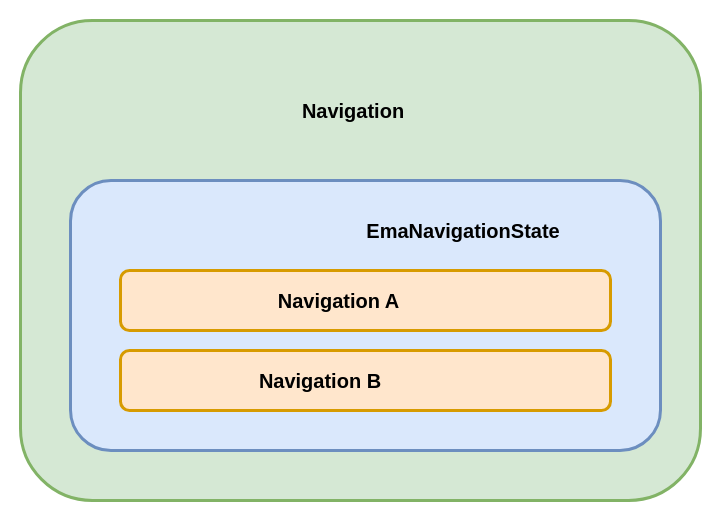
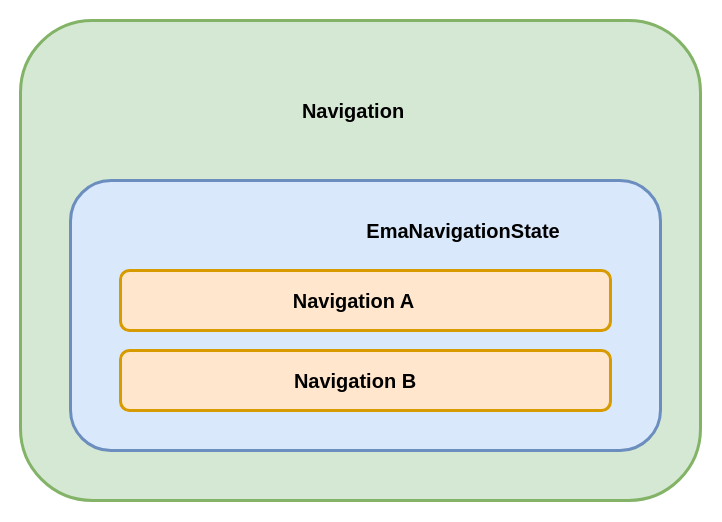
  <mxCell id="0" />
  <mxCell id="1" parent="0" />
  <mxCell id="2" value="" style="rounded=1;whiteSpace=wrap;html=1;fillColor=#d5e8d4;strokeColor=#82b366;strokeWidth=3;" vertex="1" parent="1"><mxGeometry x="20" y="20" width="680" height="480" as="geometry" /></mxCell>
  <mxCell id="3" value="" style="rounded=1;whiteSpace=wrap;html=1;strokeWidth=3;fillColor=#dae8fc;strokeColor=#6c8ebf;" vertex="1" parent="1"><mxGeometry x="70" y="180" width="590" height="270" as="geometry" /></mxCell>
  <mxCell id="4" value="" style="rounded=1;whiteSpace=wrap;html=1;strokeWidth=3;fillColor=#ffe6cc;strokeColor=#d79b00;" vertex="1" parent="1"><mxGeometry x="120" y="270" width="490" height="60" as="geometry" /></mxCell>
  <mxCell id="5" value="" style="rounded=1;whiteSpace=wrap;html=1;strokeWidth=3;fillColor=#ffe6cc;strokeColor=#d79b00;" vertex="1" parent="1"><mxGeometry x="120" y="350" width="490" height="60" as="geometry" /></mxCell>
  <mxCell id="6" value="Navigation" style="text;html=1;strokeColor=none;fillColor=none;align=center;verticalAlign=middle;whiteSpace=wrap;rounded=0;fontSize=20;fontStyle=1" vertex="1" parent="1"><mxGeometry x="333" y="100" width="40" height="20" as="geometry" /></mxCell>
  <mxCell id="7" value="EmaNavigationState" style="text;html=1;strokeColor=none;fillColor=none;align=center;verticalAlign=middle;whiteSpace=wrap;rounded=0;fontStyle=1;fontSize=20;" vertex="1" parent="1"><mxGeometry x="443" y="220" width="40" height="20" as="geometry" /></mxCell>
- <mxCell id="8" value="Navigation A" style="text;html=1;strokeColor=none;fillColor=none;align=center;verticalAlign=middle;whiteSpace=wrap;rounded=0;fontSize=20;fontStyle=1" vertex="1" parent="1"><mxGeometry x="270" y="290" width="137" height="20" as="geometry" /></mxCell>
- <mxCell id="9" value="Navigation B" style="text;html=1;strokeColor=none;fillColor=none;align=center;verticalAlign=middle;whiteSpace=wrap;rounded=0;fontSize=20;fontStyle=1" vertex="1" parent="1"><mxGeometry x="244" y="370" width="152" height="20" as="geometry" /></mxCell>
+ <mxCell id="8" value="Navigation A" style="text;html=1;strokeColor=none;fillColor=none;align=center;verticalAlign=middle;whiteSpace=wrap;rounded=0;fontSize=20;fontStyle=1" vertex="1" parent="1"><mxGeometry x="285" y="290" width="137" height="20" as="geometry" /></mxCell>
+ <mxCell id="9" value="Navigation B" style="text;html=1;strokeColor=none;fillColor=none;align=center;verticalAlign=middle;whiteSpace=wrap;rounded=0;fontSize=20;fontStyle=1" vertex="1" parent="1"><mxGeometry x="279" y="370" width="152" height="20" as="geometry" /></mxCell>
